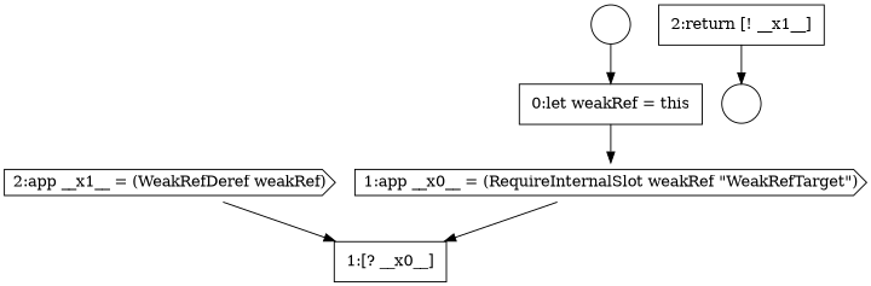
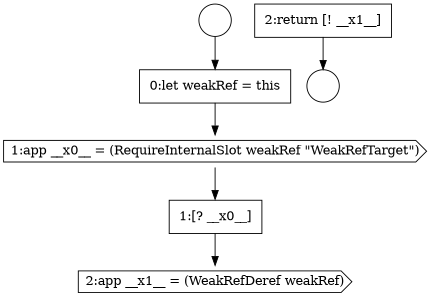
  digraph {
    node [color=black fillcolor=white shape=none style=filled]
    edge [color=black]
    n1 [label=<<font color="black">1:app __x0__ = (RequireInternalSlot weakRef &quot;WeakRefTarget&quot;)</font>> shape=cds]
    n2 [label=<<font color="black">     <table border="0" cellborder="1" cellspacing="0" cellpadding="10">       <tr><td align="left">1:[? __x0__]</td></tr>     </table>   </font>> margin=0]
    n3 [label=<<font color="black">2:app __x1__ = (WeakRefDeref weakRef)</font>> shape=cds]
    n4 [label=<<font color="black">     <table border="0" cellborder="1" cellspacing="0" cellpadding="10">       <tr><td align="left">2:return [! __x1__]</td></tr>     </table>   </font>> margin=0]
    n5 [label=" " shape=circle]
    n6 [label=<<font color="black">     <table border="0" cellborder="1" cellspacing="0" cellpadding="10">       <tr><td align="left">0:let weakRef = this</td></tr>     </table>   </font>> margin=0]
    n7 [label=" " shape=circle]
    n1 -> n2
-   n3 -> n2
+   n2 -> n3
    n4 -> n5
    n6 -> n1
    n7 -> n6
  }
